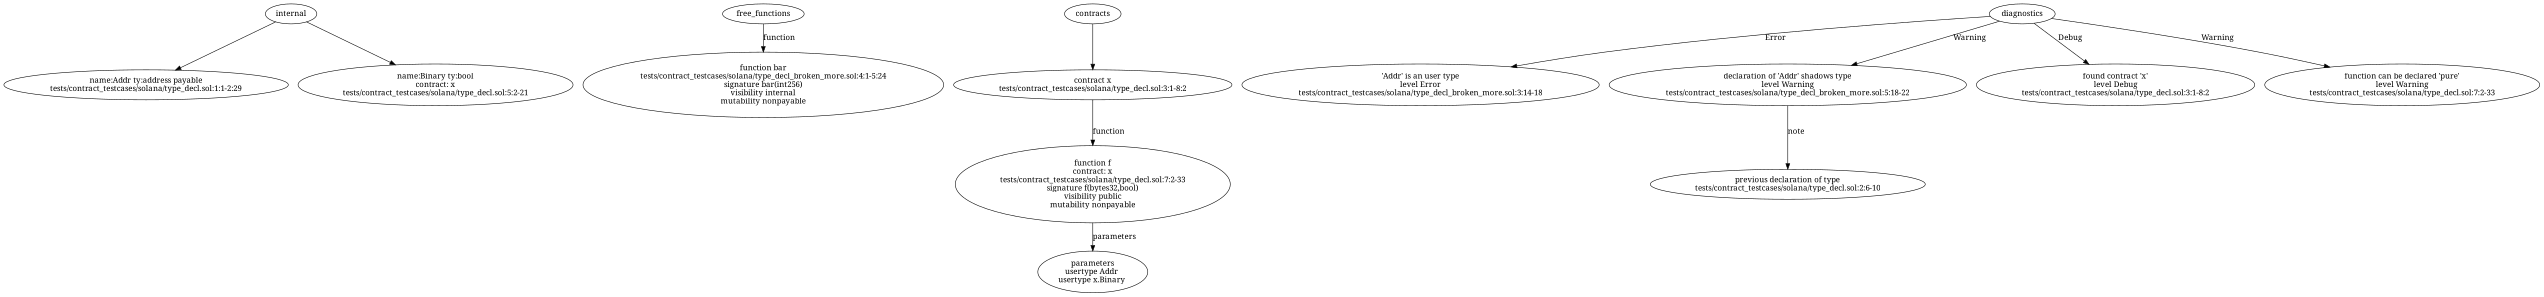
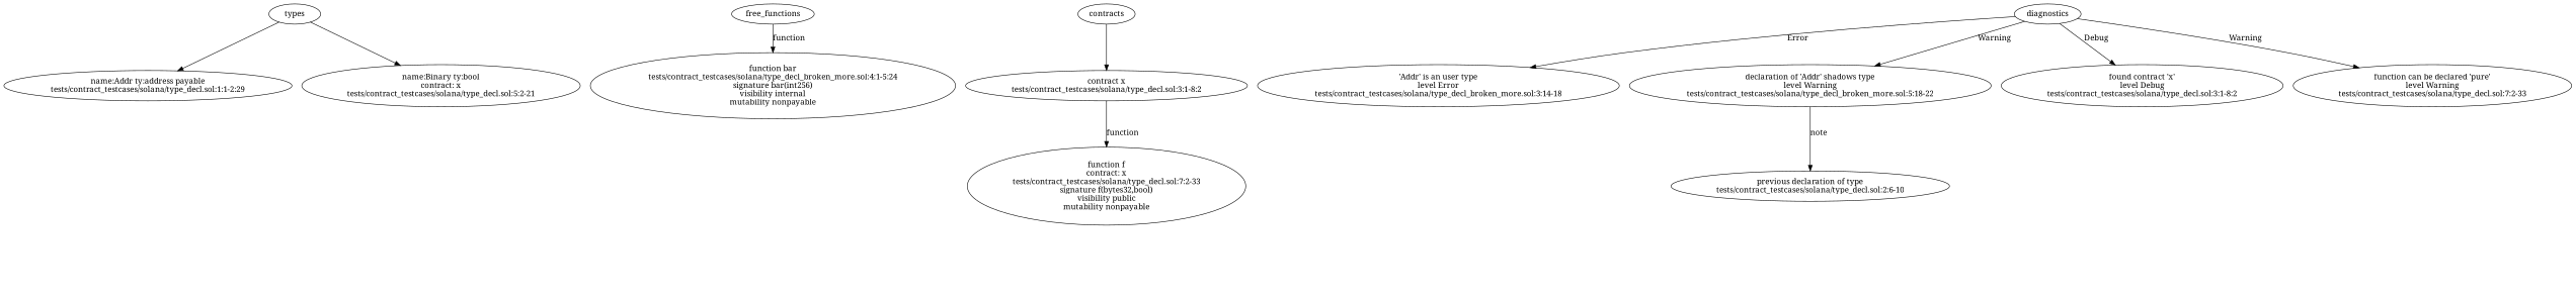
  strict digraph {
    fontname="Noto Serif"
    node [fontname="Noto Serif"]
    edge [fontname="Noto Serif"]
    n1 [label="name:Addr ty:address payable\ntests/contract_testcases/solana/type_decl.sol:1:1-2:29"]
    n2 [label="name:Binary ty:bool\ncontract: x\ntests/contract_testcases/solana/type_decl.sol:5:2-21"]
    n3 [label="function bar\ntests/contract_testcases/solana/type_decl_broken_more.sol:4:1-5:24\nsignature bar(int256)\nvisibility internal\nmutability nonpayable"]
    n4 [label="contract x\ntests/contract_testcases/solana/type_decl.sol:3:1-8:2"]
    n5 [label="function f\ncontract: x\ntests/contract_testcases/solana/type_decl.sol:7:2-33\nsignature f(bytes32,bool)\nvisibility public\nmutability nonpayable"]
-   n6 [label="parameters\nusertype Addr \nusertype x.Binary "]
    n7 [label="'Addr' is an user type\nlevel Error\ntests/contract_testcases/solana/type_decl_broken_more.sol:3:14-18"]
    n8 [label="declaration of 'Addr' shadows type\nlevel Warning\ntests/contract_testcases/solana/type_decl_broken_more.sol:5:18-22"]
    n9 [label="previous declaration of type\ntests/contract_testcases/solana/type_decl.sol:2:6-10"]
    n10 [label="found contract 'x'\nlevel Debug\ntests/contract_testcases/solana/type_decl.sol:3:1-8:2"]
    n11 [label="function can be declared 'pure'\nlevel Warning\ntests/contract_testcases/solana/type_decl.sol:7:2-33"]
-   types [label=internal]
+   types
    free_functions
    contracts
    diagnostics
    n4 -> n5 [label=function]
-   n5 -> n6 [label=parameters]
    n8 -> n9 [label=note]
    types -> n1
    types -> n2
    free_functions -> n3 [label=function]
    contracts -> n4
    diagnostics -> n7 [label=Error]
    diagnostics -> n8 [label=Warning]
    diagnostics -> n10 [label=Debug]
    diagnostics -> n11 [label=Warning]
  }
